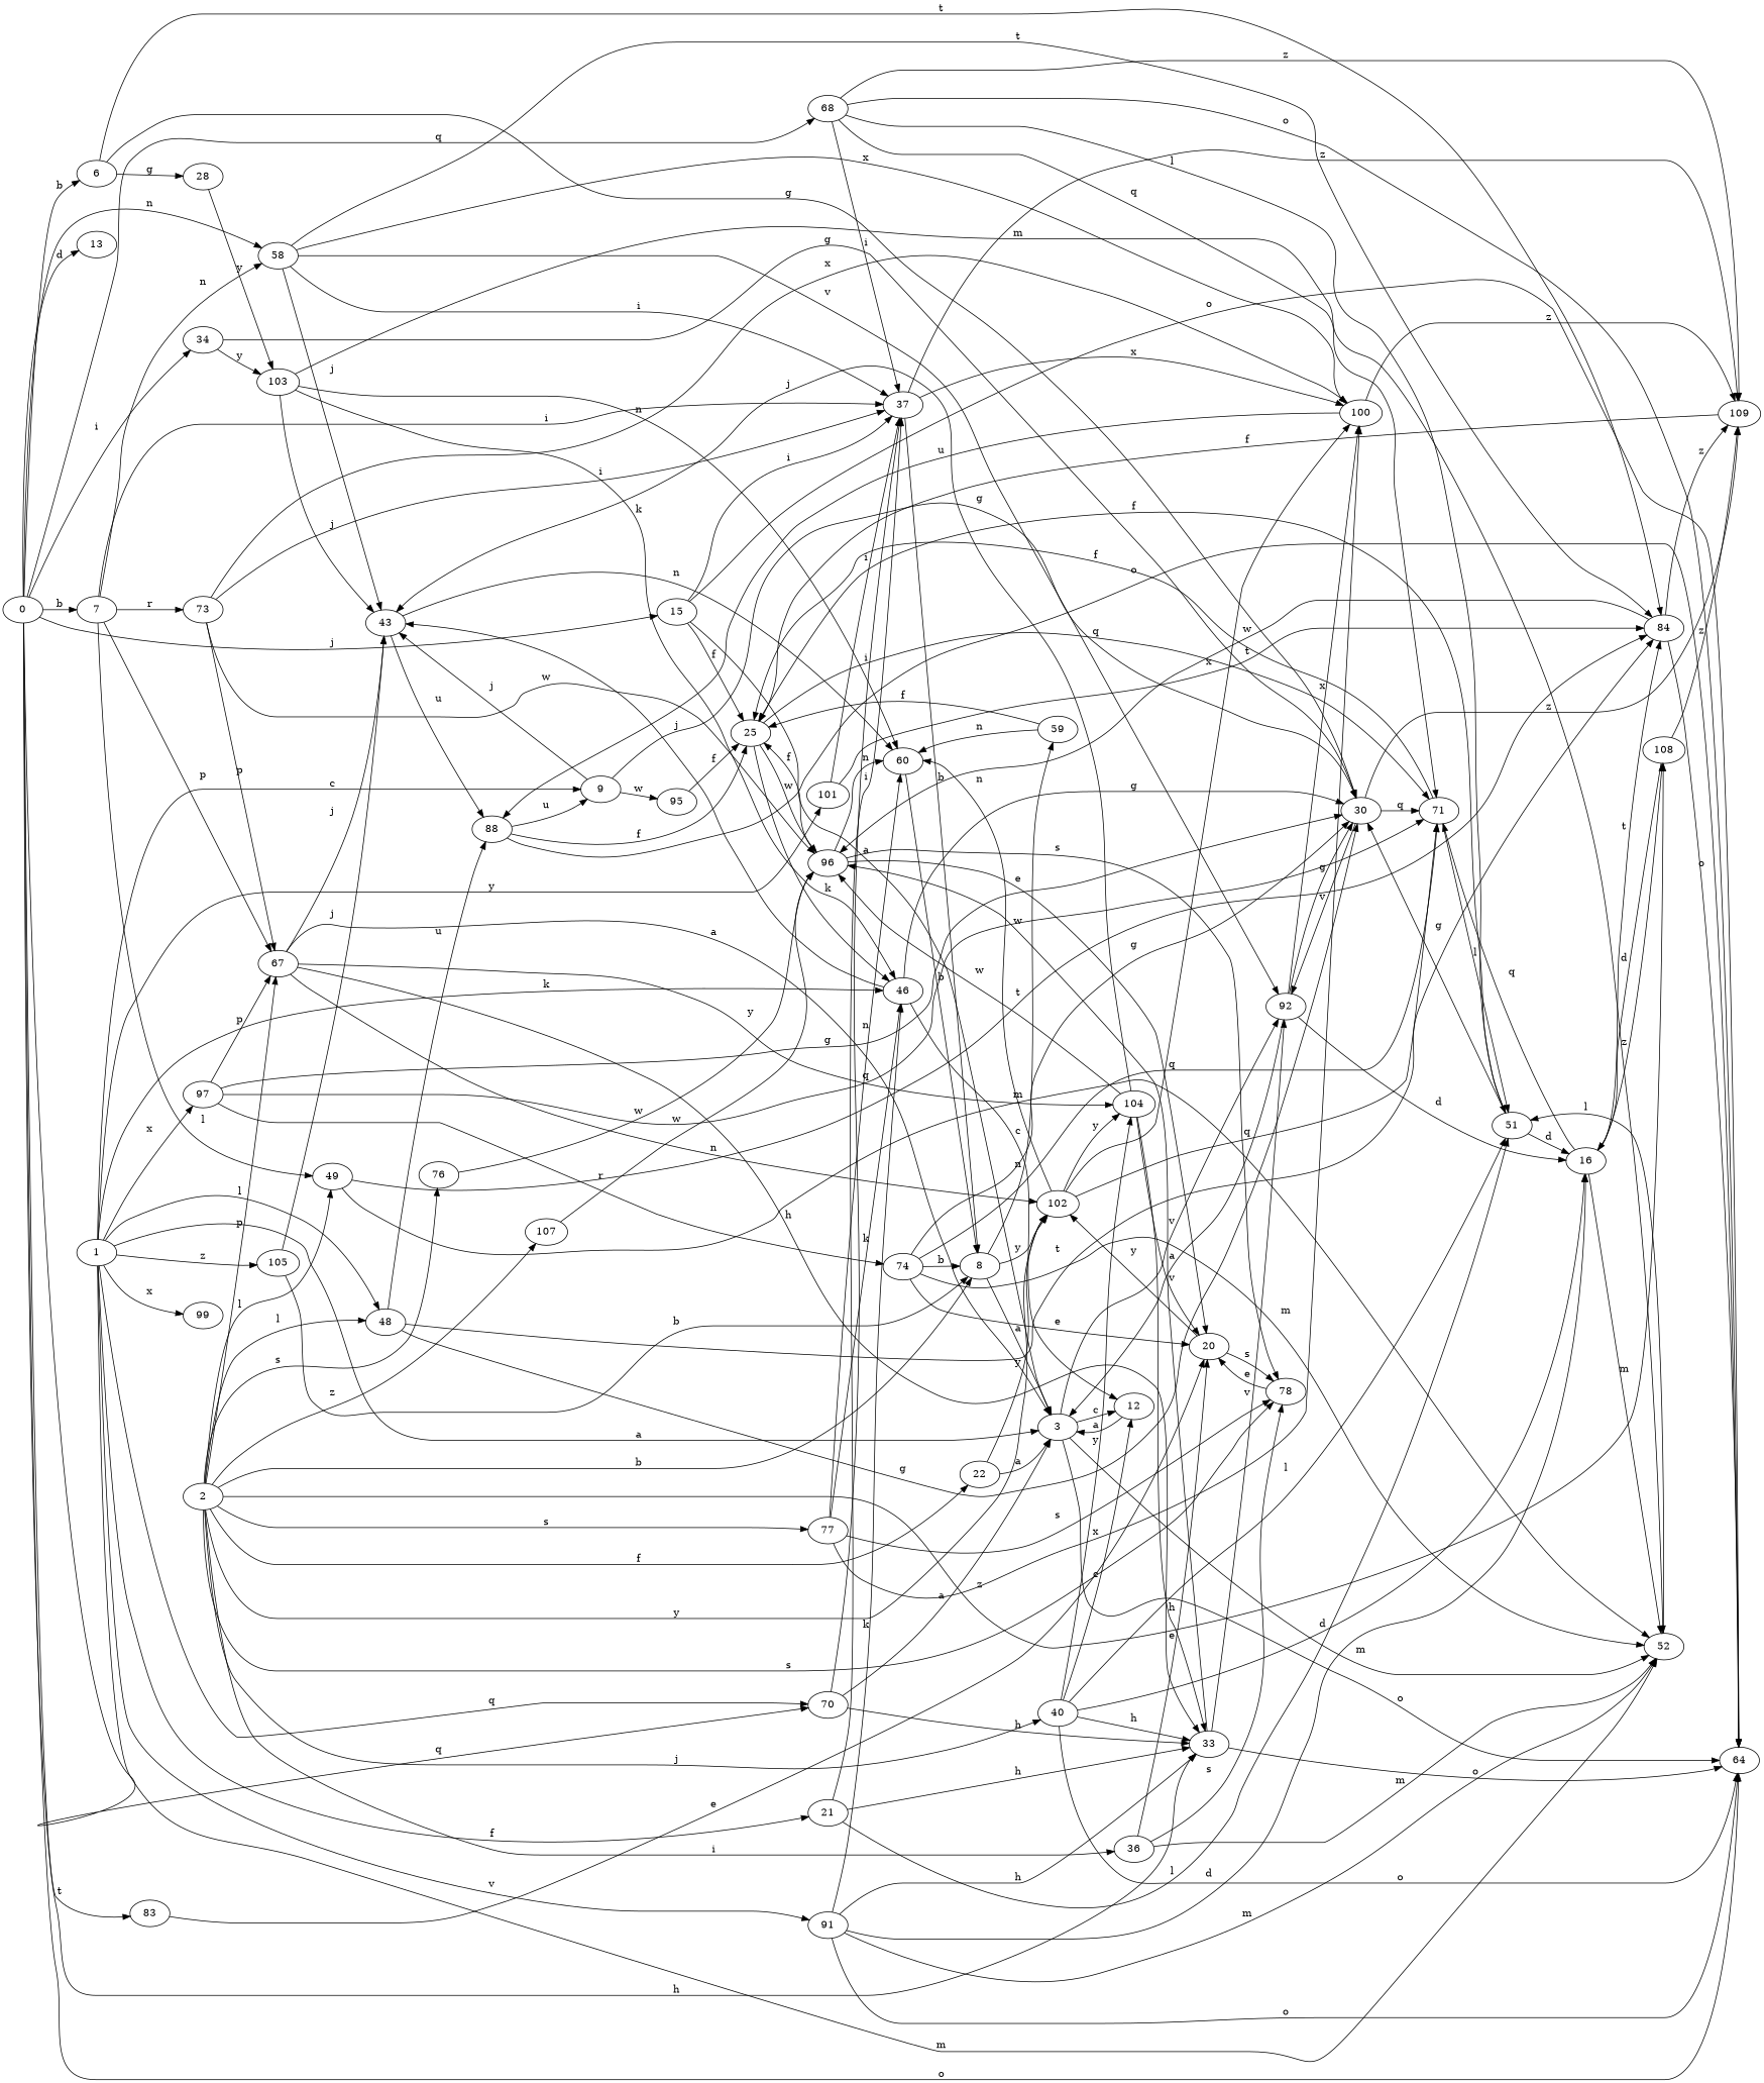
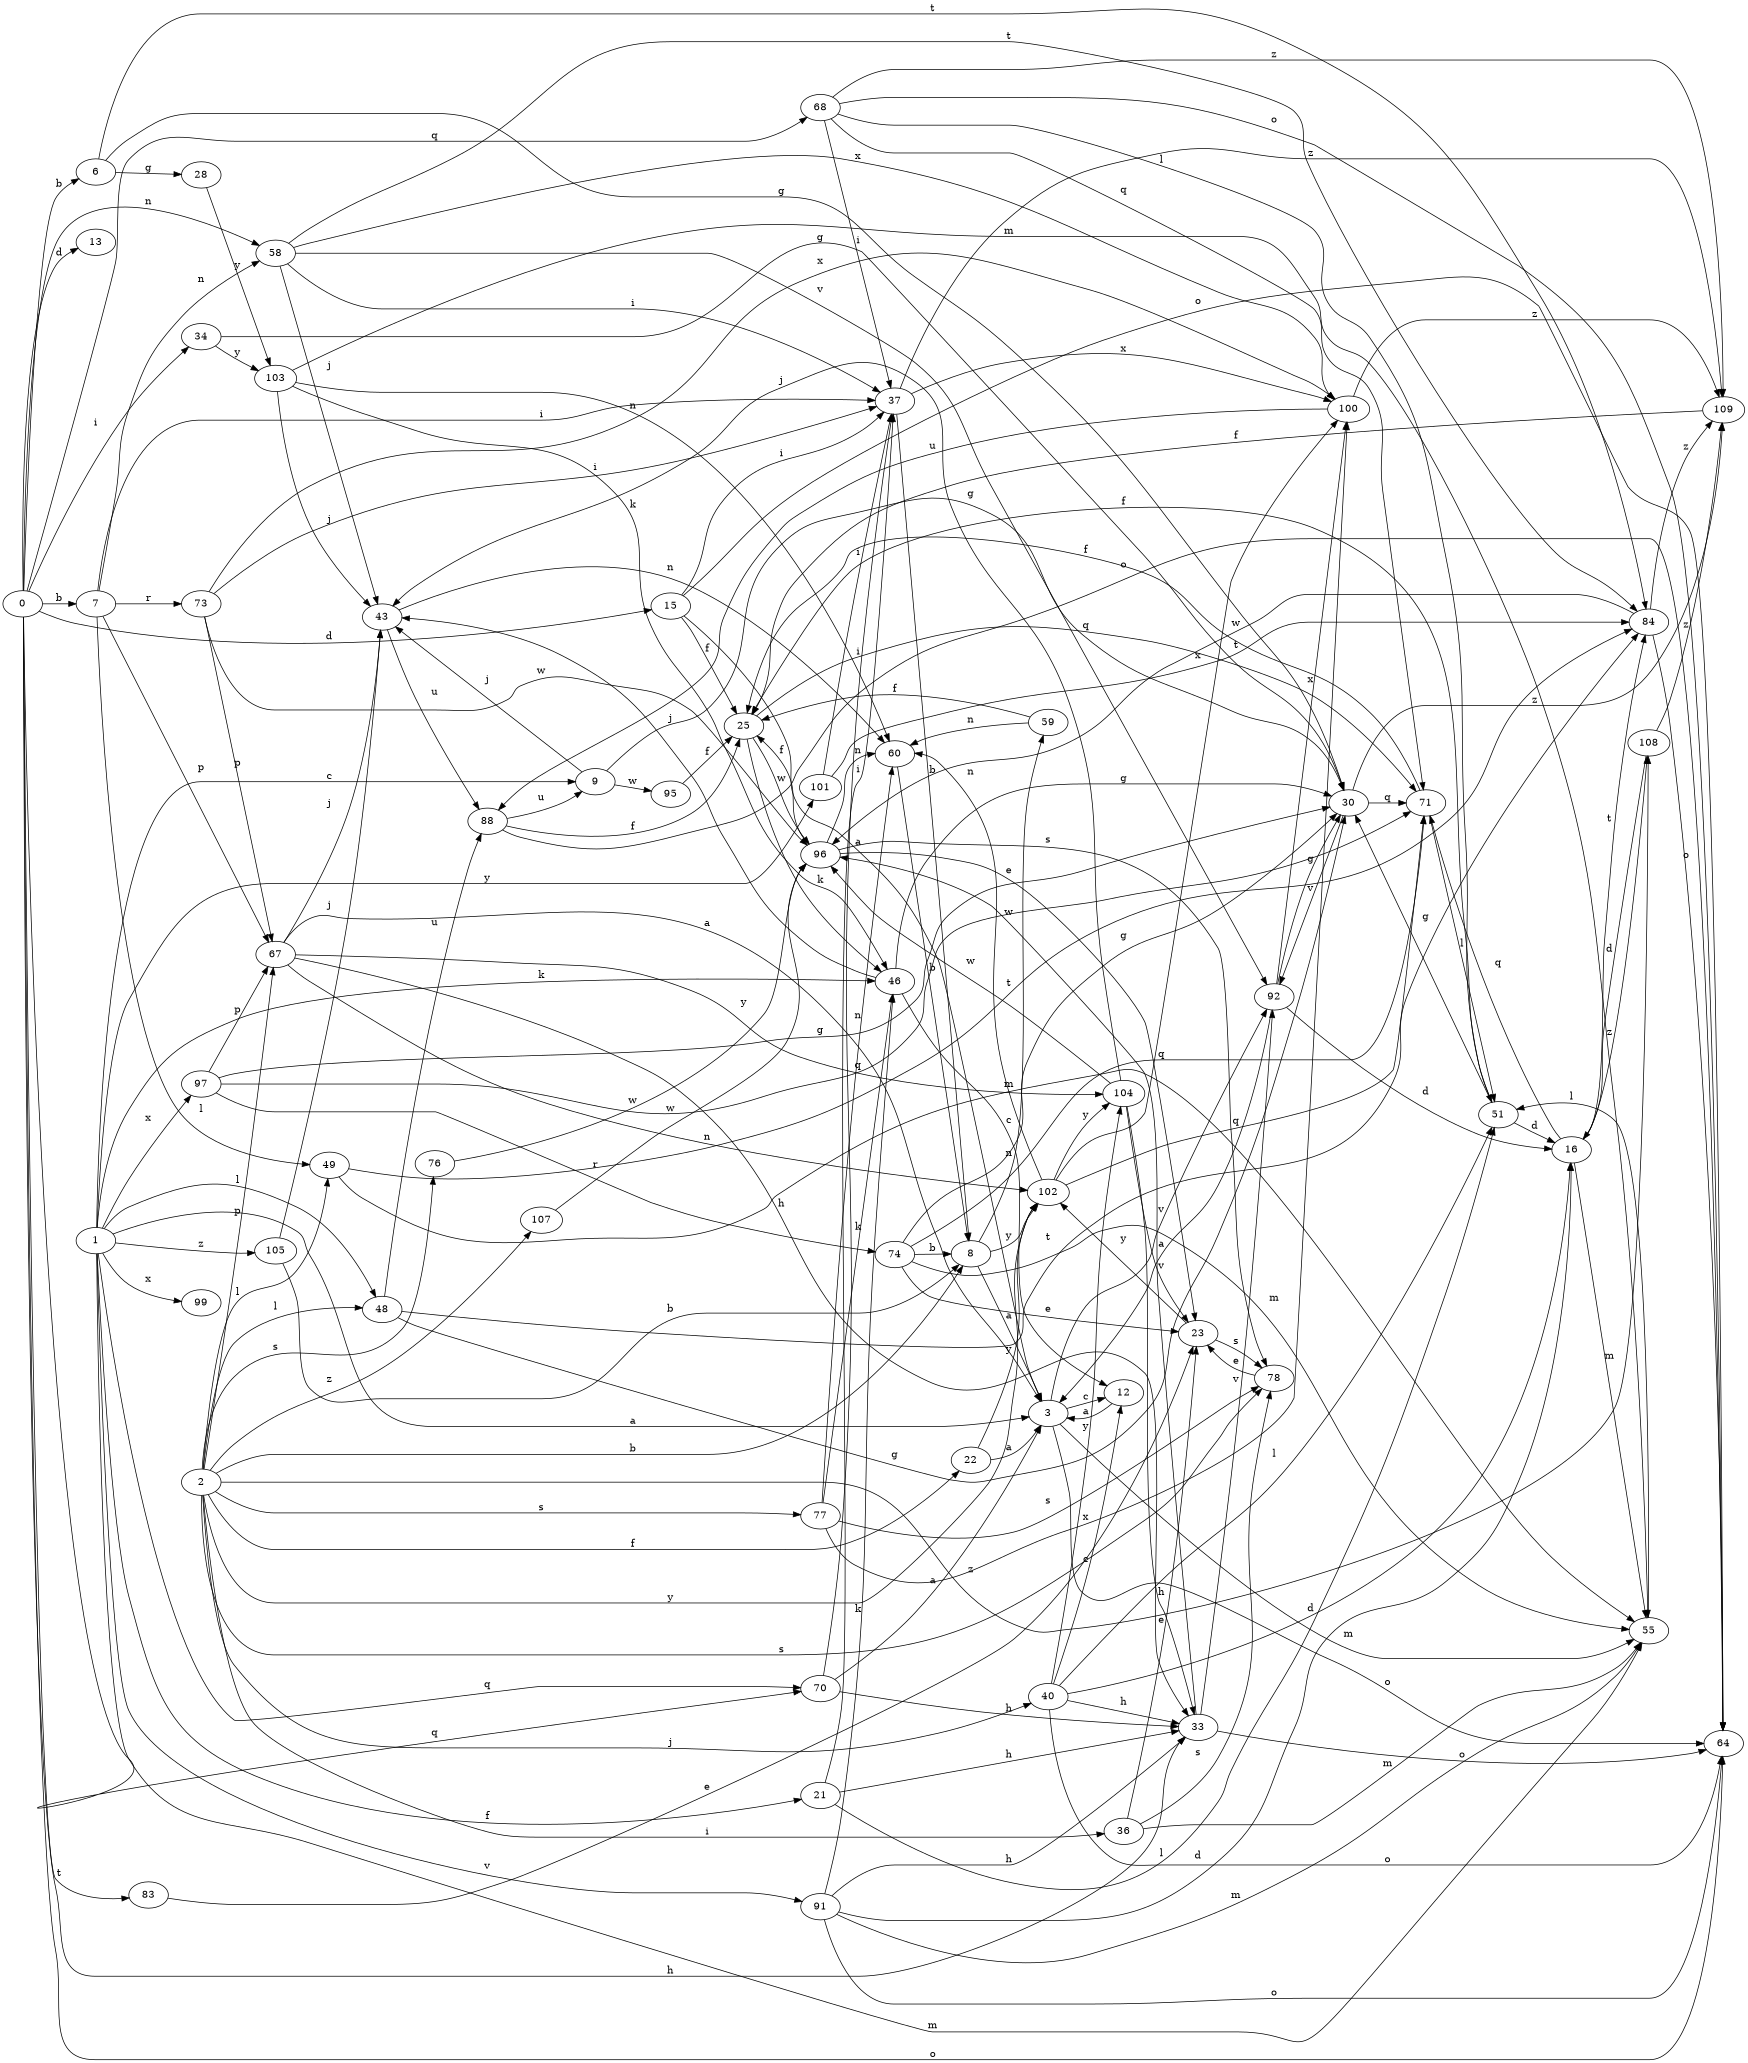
  strict digraph {
    rankdir=LR
    0
    6
    7
    13
    15
    33
    34
    58
    64
    68
    70
    83
    28
    30
    84
    49
    67
    37
    73
    3
    25
    92
    96
    103
    43
    100
    71
    51
    109
-   20
+   20 [label=23]
    1
    9
    21
    46
    48
-   55 [label=52]
+   55
    91
    97
    99
    101
    105
    12
    95
    88
    16
    74
    8
    2
    22
    36
    40
    76
    77
    78
    102
    107
    108
    59
    104
    60
    0 -> 6 [label=b]
    0 -> 7 [label=b]
    0 -> 13 [label=d]
-   0 -> 15 [label=j]
+   0 -> 15 [label=d]
    0 -> 33 [label=h]
    0 -> 34 [label=i]
    0 -> 58 [label=n]
    0 -> 64 [label=o]
    0 -> 68 [label=q]
    0 -> 70 [label=q]
    0 -> 83 [label=t]
    6 -> 28 [label=g]
    6 -> 30 [label=g]
    6 -> 84 [label=t]
    7 -> 58 [label=n]
    7 -> 49 [label=l]
    7 -> 67 [label=p]
    7 -> 37 [label=i]
    7 -> 73 [label=r]
    15 -> 64 [label=o]
    15 -> 37 [label=i]
    15 -> 3 [label=a]
    15 -> 25 [label=f]
    33 -> 64 [label=o]
    33 -> 92 [label=v]
    33 -> 96 [label=w]
    34 -> 30 [label=g]
    34 -> 103 [label=y]
    58 -> 84 [label=t]
    58 -> 37 [label=i]
    58 -> 92 [label=v]
    58 -> 43 [label=j]
    58 -> 100 [label=x]
    68 -> 64 [label=o]
    68 -> 37 [label=i]
    68 -> 71 [label=q]
    68 -> 51 [label=l]
    68 -> 109 [label=z]
    70 -> 33 [label=h]
    70 -> 37 [label=i]
    70 -> 3 [label=a]
    83 -> 20 [label=e]
    28 -> 103 [label=y]
    30 -> 92 [label=v]
    30 -> 71 [label=q]
    30 -> 109 [label=z]
    84 -> 64 [label=o]
    84 -> 96 [label=w]
    84 -> 109 [label=z]
    49 -> 84 [label=t]
    49 -> 55 [label=m]
    67 -> 33 [label=h]
    67 -> 3 [label=a]
    67 -> 43 [label=j]
    67 -> 102 [label=n]
    67 -> 104 [label=y]
    37 -> 100 [label=x]
    37 -> 109 [label=z]
    37 -> 8 [label=b]
    73 -> 67 [label=p]
    73 -> 37 [label=i]
    73 -> 96 [label=w]
    73 -> 100 [label=x]
    3 -> 64 [label=o]
    3 -> 92 [label=v]
    3 -> 55 [label=m]
    3 -> 12 [label=c]
    25 -> 96 [label=w]
    25 -> 71 [label=q]
    25 -> 46 [label=k]
    92 -> 30 [label=g]
    92 -> 3 [label=a]
    92 -> 100 [label=x]
    92 -> 16 [label=d]
    96 -> 25 [label=f]
    96 -> 20 [label=e]
    96 -> 78 [label=s]
    96 -> 60 [label=n]
    103 -> 43 [label=j]
    103 -> 46 [label=k]
    103 -> 55 [label=m]
    103 -> 60 [label=n]
    43 -> 88 [label=u]
    43 -> 60 [label=n]
    100 -> 109 [label=z]
    100 -> 88 [label=u]
    71 -> 25 [label=f]
    71 -> 51 [label=l]
    51 -> 30 [label=g]
    51 -> 25 [label=f]
    51 -> 16 [label=d]
    109 -> 25 [label=f]
    20 -> 78 [label=s]
    20 -> 102 [label=y]
    1 -> 70 [label=q]
    1 -> 3 [label=a]
    1 -> 9 [label=c]
    1 -> 21 [label=f]
    1 -> 46 [label=k]
    1 -> 48 [label=l]
    1 -> 55 [label=m]
    1 -> 91 [label=v]
    1 -> 97 [label=x]
    1 -> 99 [label=x]
    1 -> 101 [label=y]
    1 -> 105 [label=z]
    9 -> 30 [label=g]
    9 -> 43 [label=j]
    9 -> 95 [label=w]
    21 -> 33 [label=h]
    21 -> 37 [label=i]
    21 -> 51 [label=l]
    46 -> 30 [label=g]
    46 -> 43 [label=j]
    46 -> 12 [label=c]
    48 -> 30 [label=g]
    48 -> 84 [label=t]
    48 -> 88 [label=u]
    55 -> 51 [label=l]
    91 -> 33 [label=h]
    91 -> 64 [label=o]
    91 -> 46 [label=k]
    91 -> 55 [label=m]
    91 -> 16 [label=d]
    97 -> 30 [label=g]
    97 -> 67 [label=p]
    97 -> 71 [label=q]
    97 -> 74 [label=r]
    101 -> 84 [label=t]
    101 -> 37 [label=i]
    105 -> 43 [label=j]
    105 -> 8 [label=b]
    12 -> 3 [label=a]
    95 -> 25 [label=f]
    88 -> 64 [label=o]
    88 -> 25 [label=f]
    88 -> 9 [label=u]
    16 -> 84 [label=t]
    16 -> 71 [label=q]
    16 -> 55 [label=m]
    16 -> 108 [label=z]
    74 -> 30 [label=g]
    74 -> 71 [label=q]
    74 -> 20 [label=e]
    74 -> 55 [label=m]
    74 -> 8 [label=b]
    8 -> 3 [label=a]
    8 -> 102 [label=y]
    8 -> 59 [label=n]
    2 -> 49 [label=l]
    2 -> 67 [label=p]
    2 -> 48 [label=l]
    2 -> 8 [label=b]
    2 -> 22 [label=f]
    2 -> 36 [label=i]
    2 -> 40 [label=j]
    2 -> 76 [label=s]
    2 -> 77 [label=s]
    2 -> 78 [label=s]
    2 -> 102 [label=y]
    2 -> 107 [label=z]
    2 -> 108 [label=z]
    22 -> 3 [label=a]
    22 -> 102 [label=y]
    36 -> 20 [label=e]
    36 -> 55 [label=m]
    36 -> 78 [label=s]
    40 -> 33 [label=h]
    40 -> 64 [label=o]
    40 -> 51 [label=l]
    40 -> 12 [label=c]
    40 -> 16 [label=d]
    40 -> 104 [label=y]
    76 -> 96 [label=w]
    77 -> 100 [label=x]
    77 -> 46 [label=k]
    77 -> 78 [label=s]
    77 -> 60 [label=n]
    78 -> 20 [label=e]
    102 -> 100 [label=x]
    102 -> 71 [label=q]
    102 -> 104 [label=y]
    102 -> 60 [label=n]
    107 -> 96 [label=w]
    108 -> 109 [label=z]
    108 -> 16 [label=d]
    59 -> 25 [label=f]
    59 -> 60 [label=n]
    104 -> 33 [label=h]
    104 -> 96 [label=w]
    104 -> 43 [label=j]
    104 -> 20 [label=v]
    60 -> 8 [label=b]
  }
